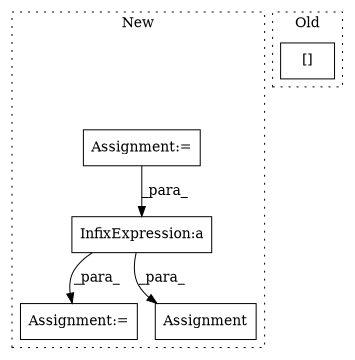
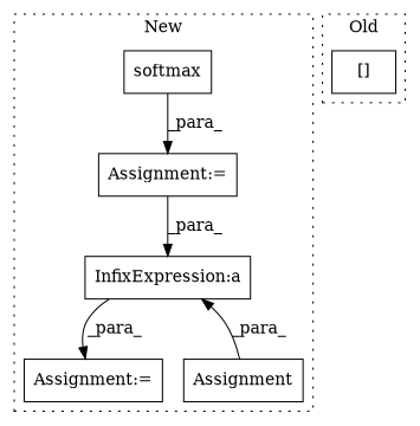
  digraph {
    node [a=7 shape=box]
+   n1 [a=32 l="8,1" label=softmax s="4943,4964"]
    n2 [l=2 label="Assignment:=" s=4996]
    n3 [l=1 label="Assignment:=" s=4926]
    n4 [a=27 l=3 label="InfixExpression:a" s=5026]
    n5 [a=22 l=27 label=Assignment s=4999]
    n6 [a=2 l="35,2" label="[]" s="2942,3027"]
    subgraph cluster_1 {
      label=New
      style=dotted
+     n1
      n2
      n3
      n4
      n5
    }
    subgraph cluster_2 {
      label=Old
      style=dotted
      n6
    }
+   n1 -> n3 [label=_para_]
    n3 -> n4 [label=_para_]
    n4 -> n2 [label=_para_]
-   n4 -> n5 [label=_para_]
+   n5 -> n4 [label=_para_]
  }
